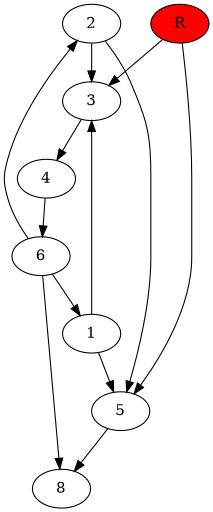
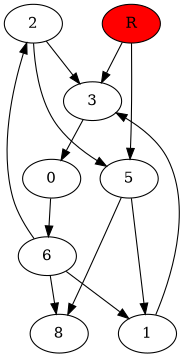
  digraph {
    2
    3
    5
-   4
+   4 [label=0]
    1
    8
    6
    R [fillcolor="#ff0000" style=filled]
    2 -> 3
    2 -> 5
    3 -> 4
-   1 -> 5
+   5 -> 1
    5 -> 8
    4 -> 6
    1 -> 3
    6 -> 2
    6 -> 1
    6 -> 8
    R -> 3
    R -> 5
  }
